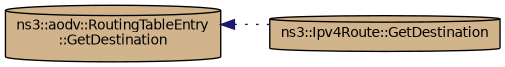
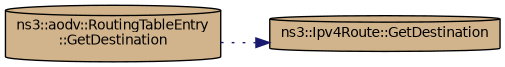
  digraph {
    rankdir=LR
    node [color=black fillcolor=tan fontname=Helvetica fontsize=10 shape=cylinder style=filled]
    n1 [fontcolor=black height=0.2 label="ns3::aodv::RoutingTableEntry\l::GetDestination" width=0.4]
    n2 [height=0.2 label="ns3::Ipv4Route::GetDestination" width=0.4]
-   n2 -> n1 [color=midnightblue fontname=Helvetica fontsize=10 labelfontname=Helvetica labelfontsize=10 style=dotted]
+   n1 -> n2 [color=midnightblue fontname=Helvetica fontsize=10 labelfontname=Helvetica labelfontsize=10 style=dotted]
  }
